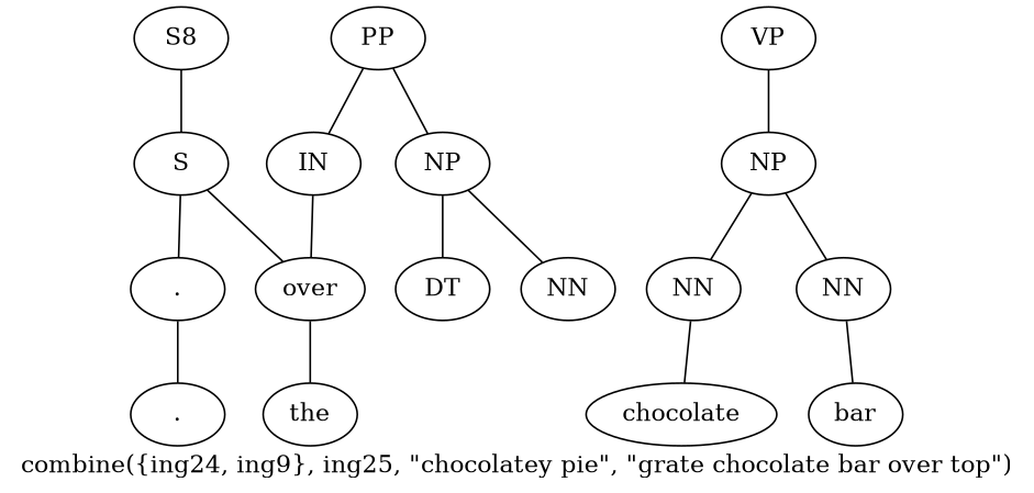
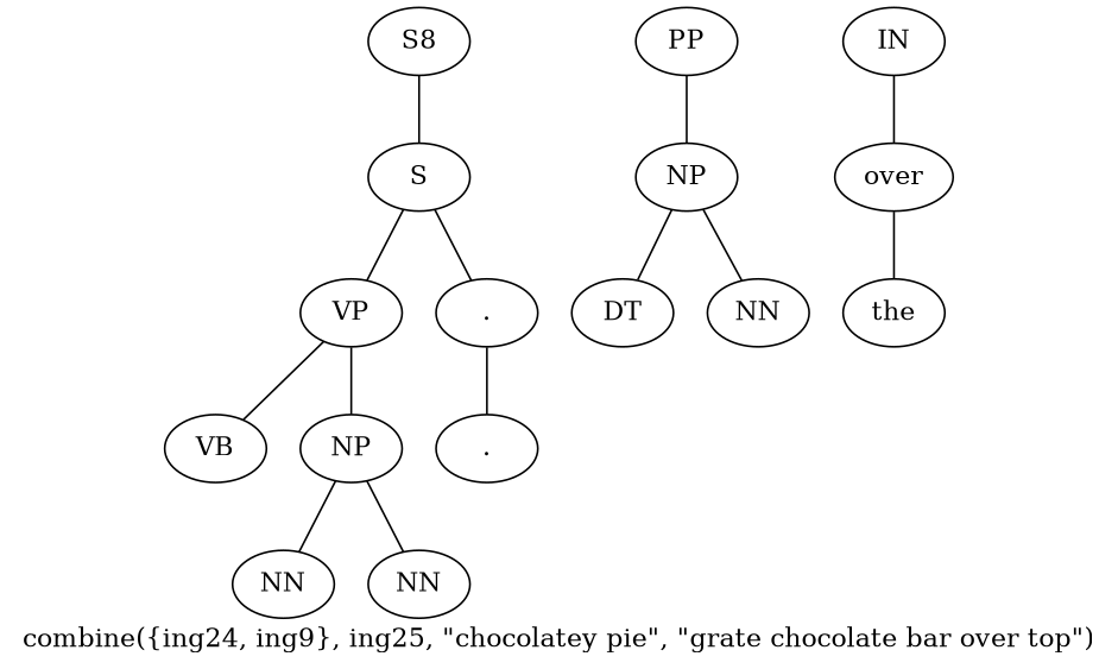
  graph {
    label="combine({ing24, ing9}, ing25, \"chocolatey pie\", \"grate chocolate bar over top\")"
    n1 [label=S8]
    n2 [label=S]
    n3 [label=VP]
    n4 [label="."]
+   n5 [label=VB]
    n6 [label=NP]
    n7 [label="."]
    n8 [label=NN]
    n9 [label=NN]
    n10 [label=PP]
    n11 [label=IN]
    n12 [label=NP]
-   n13 [label=chocolate]
-   n14 [label=bar]
    n15 [label=over]
    n16 [label=DT]
    n17 [label=NN]
    n18 [label=the]
    n1 -- n2
-   n2 -- n15
+   n2 -- n3
    n2 -- n4
+   n3 -- n5
    n3 -- n6
    n4 -- n7
    n6 -- n8
    n6 -- n9
-   n8 -- n13
-   n9 -- n14
-   n10 -- n11
    n10 -- n12
    n11 -- n15
    n12 -- n16
    n12 -- n17
    n15 -- n18
  }
